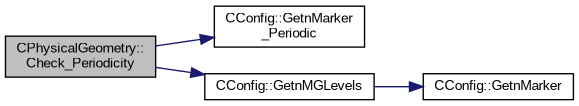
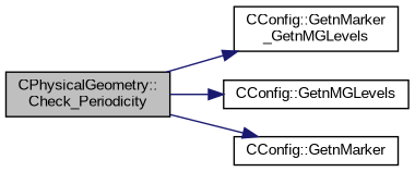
  digraph {
    fontname="Liberation Sans"
    rankdir=LR
    node [color=black fillcolor=white fontname="Liberation Sans" fontsize=10 shape=record style=filled]
    edge [color=midnightblue fontname="Liberation Sans" fontsize=10 labelfontname=Helvetica labelfontsize=10 style=solid]
    n1 [fillcolor=grey75 fontcolor=black height=0.2 label="CPhysicalGeometry::\lCheck_Periodicity" width=0.4]
-   n2 [height=0.2 label="CConfig::GetnMarker\l_Periodic" width=0.4]
+   n2 [height=0.2 label="CConfig::GetnMarker\l_GetnMGLevels" width=0.4]
    n3 [height=0.2 label="CConfig::GetnMGLevels" width=0.4]
    n4 [height=0.2 label="CConfig::GetnMarker" width=0.4]
    n1 -> n2
    n1 -> n3
-   n3 -> n4
+   n1 -> n4
  }
